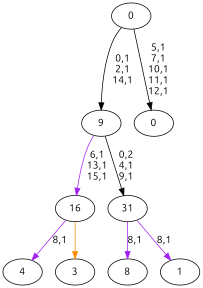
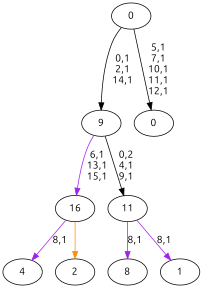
  digraph {
    fontname=Ubuntu
    node [fontname=Ubuntu]
    edge [color=purple fontname=Ubuntu]
    n1 [label=4]
    n2 [label=8]
-   n3 [label=3]
+   n3 [label=2]
    16
    n5 [label=1]
-   11 [label=31]
+   11
    9
    n8 [label=0]
    0
    16 -> n1 [label="8,1"]
    16 -> n3 [color=darkorange]
    11 -> n2 [label="8,1"]
    11 -> n5 [label="8,1"]
    9 -> 16 [label="6,1\n13,1\n15,1"]
    9 -> 11 [color=black label="0,2\n4,1\n9,1"]
    0 -> 9 [color=black label="0,1\n2,1\n14,1"]
    0 -> n8 [color=black label="5,1\n7,1\n10,1\n11,1\n12,1"]
  }
